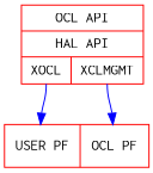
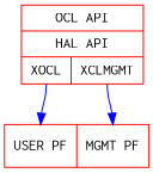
  digraph {
    node [color=Red fontname=Courier shape=record]
    edge [color=Blue]
    n1 [label="{OCL API|HAL API|{<f10> XOCL|<f11> XCLMGMT}}"]
-   n2 [label="<f20> USER PF|<f21> OCL PF"]
+   n2 [label="<f20> USER PF|<f21> MGMT PF"]
    n1 -> n2 [headport=f20 tailport=f10]
    n1 -> n2 [headport=f21 tailport=f11]
  }
